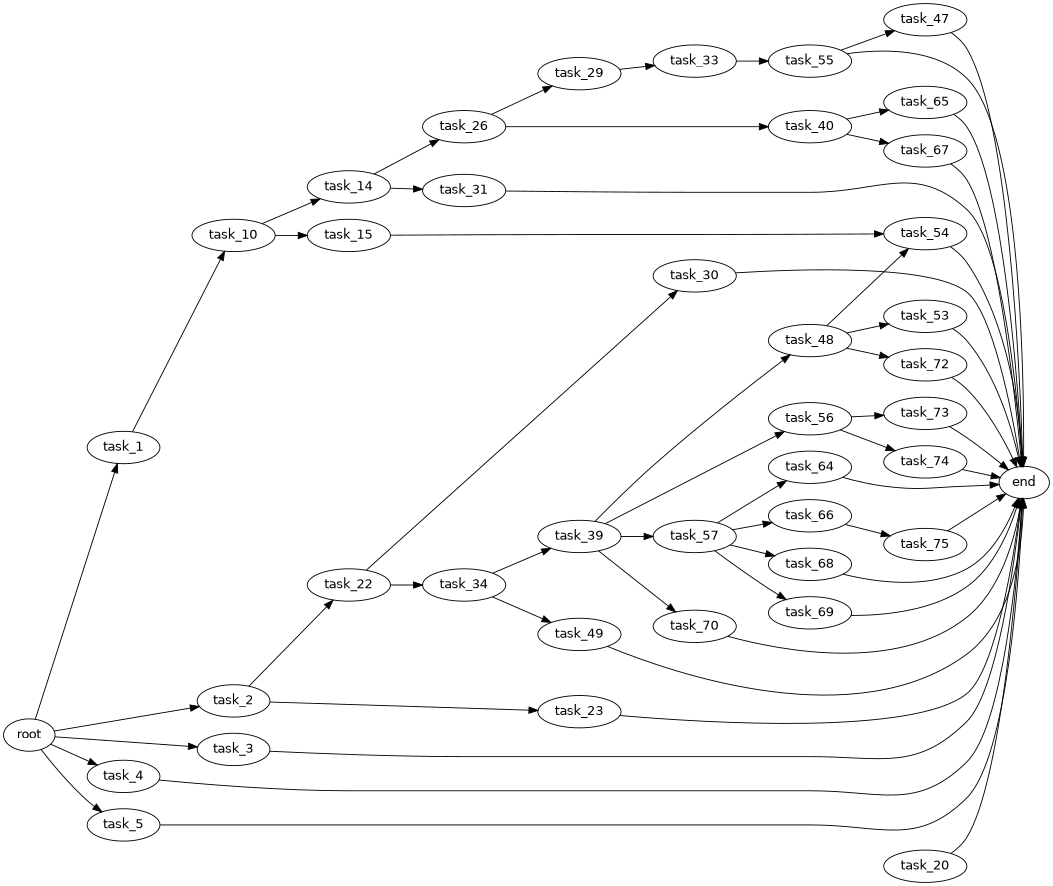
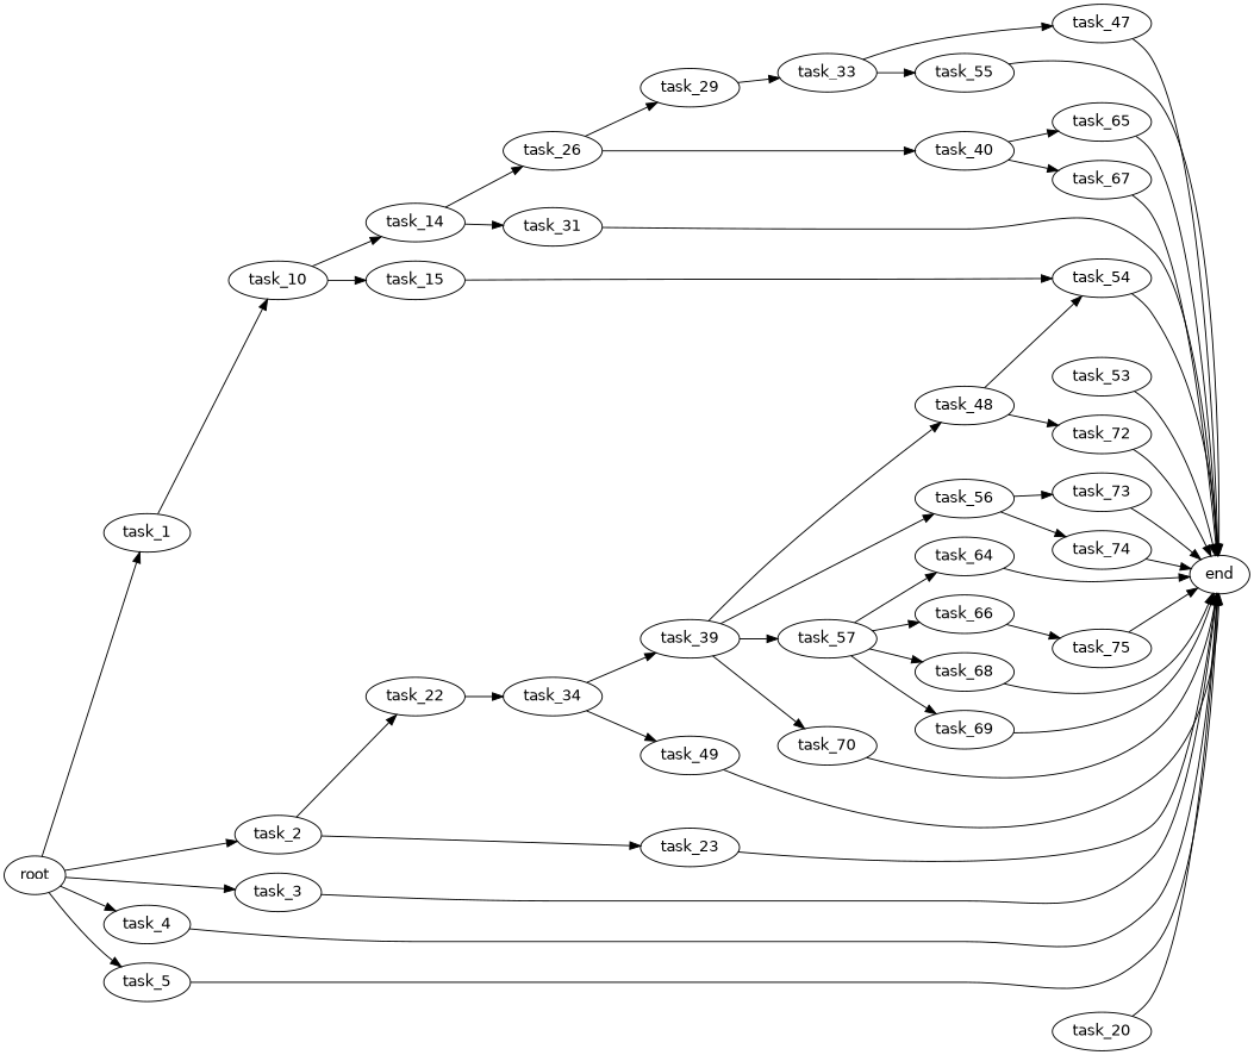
  digraph {
    fontname="DejaVu Sans"
    rankdir=LR
    node [fontname="DejaVu Sans"]
    edge [fontname="DejaVu Sans"]
    root
    task_1
    task_2
    task_3
    task_4
    task_5
    task_10
    task_22
    task_23
    end
    task_14
    task_15
-   task_30
    task_34
    task_26
    task_31
    task_54
    task_29
    task_40
    task_20
    task_39
    task_49
    task_33
    task_65
    task_67
    task_47
    task_55
    task_48
    task_56
    task_57
    task_70
    task_53
    task_72
    task_73
    task_74
    task_64
    task_66
    task_68
    task_69
    task_75
    root -> task_1
    root -> task_2
    root -> task_3
    root -> task_4
    root -> task_5
    task_1 -> task_10
    task_2 -> task_22
    task_2 -> task_23
    task_3 -> end
    task_4 -> end
    task_5 -> end
    task_10 -> task_14
    task_10 -> task_15
-   task_22 -> task_30
    task_22 -> task_34
    task_23 -> end
    task_14 -> task_26
    task_14 -> task_31
    task_15 -> task_54
-   task_30 -> end
    task_34 -> task_39
    task_34 -> task_49
    task_26 -> task_29
    task_26 -> task_40
    task_31 -> end
    task_54 -> end
    task_29 -> task_33
    task_40 -> task_65
    task_40 -> task_67
    task_20 -> end
    task_39 -> task_48
    task_39 -> task_56
    task_39 -> task_57
    task_39 -> task_70
    task_49 -> end
-   task_55 -> task_47
+   task_33 -> task_47
    task_33 -> task_55
    task_65 -> end
    task_67 -> end
    task_47 -> end
    task_55 -> end
    task_48 -> task_54
-   task_48 -> task_53
    task_48 -> task_72
    task_56 -> task_73
    task_56 -> task_74
    task_57 -> task_64
    task_57 -> task_66
    task_57 -> task_68
    task_57 -> task_69
    task_70 -> end
    task_53 -> end
    task_72 -> end
    task_73 -> end
    task_74 -> end
    task_64 -> end
    task_66 -> task_75
    task_68 -> end
    task_69 -> end
    task_75 -> end
  }
